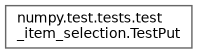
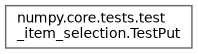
  digraph {
    rankdir=LR
-   n1 [color=grey40 fillcolor=white fontname=Helvetica fontsize=10 height=0.2 label="numpy.test.tests.test\l_item_selection.TestPut" shape=box style=filled width=0.4]
+   n1 [color=grey40 fillcolor=white fontname=Helvetica fontsize=10 height=0.2 label="numpy.core.tests.test\l_item_selection.TestPut" shape=box style=filled width=0.4]
  }
